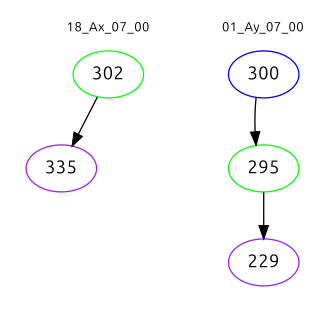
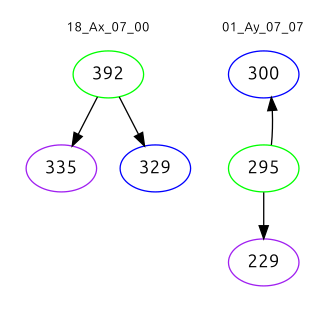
  digraph {
    fontname=Ubuntu
    node [color=purple fontname=Ubuntu]
    edge [color=black fontname=Ubuntu]
    n1 [label=335]
-   n2 [color=green label=302]
+   n2 [color=green label=392]
+   n3 [color=blue label=329]
    n4 [color=blue label=300]
    n5 [color=green label=295]
    n6 [label=229]
    subgraph cluster_1 {
      color=white
      fontsize=10
      label="18_Ax_07_00"
      n1
      n2
+     n3
    }
    subgraph cluster_2 {
      color=white
      fontsize=10
-     label="01_Ay_07_00"
+     label="01_Ay_07_07"
      n4
      n5
      n6
    }
    n2 -> n1
-   n4 -> n5
+   n2 -> n3
+   n5 -> n4
    n5 -> n6
  }
